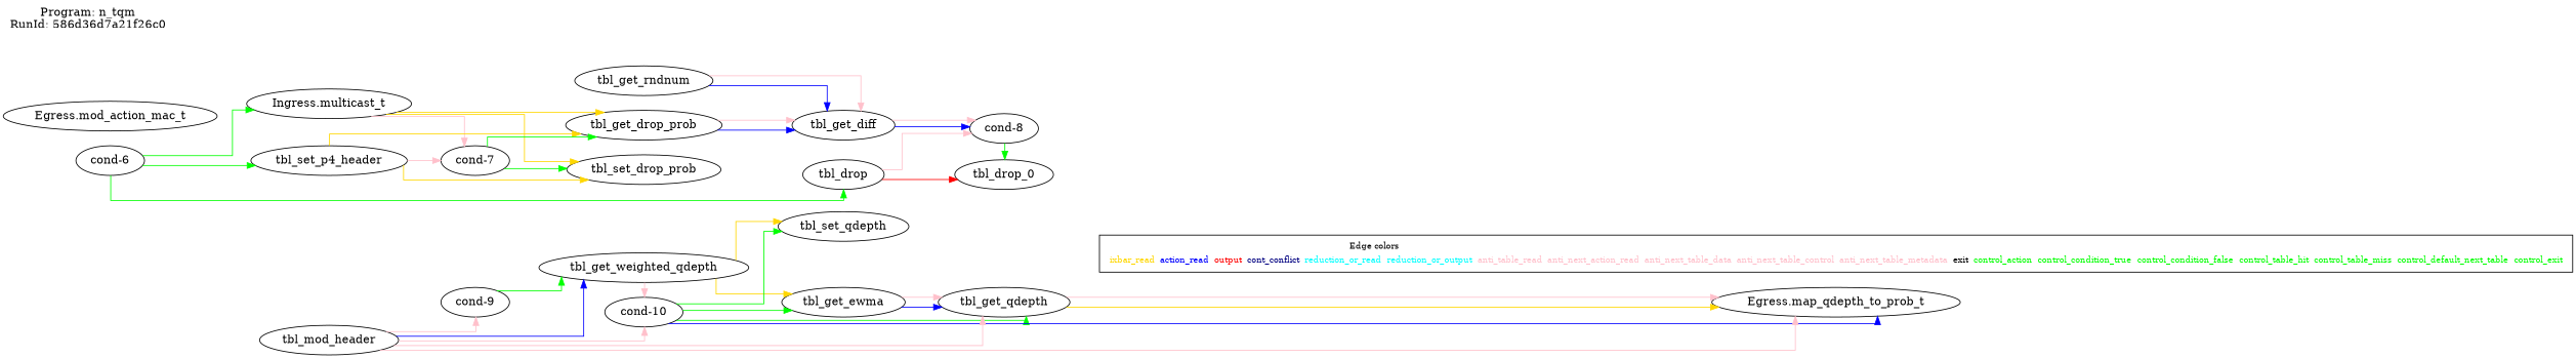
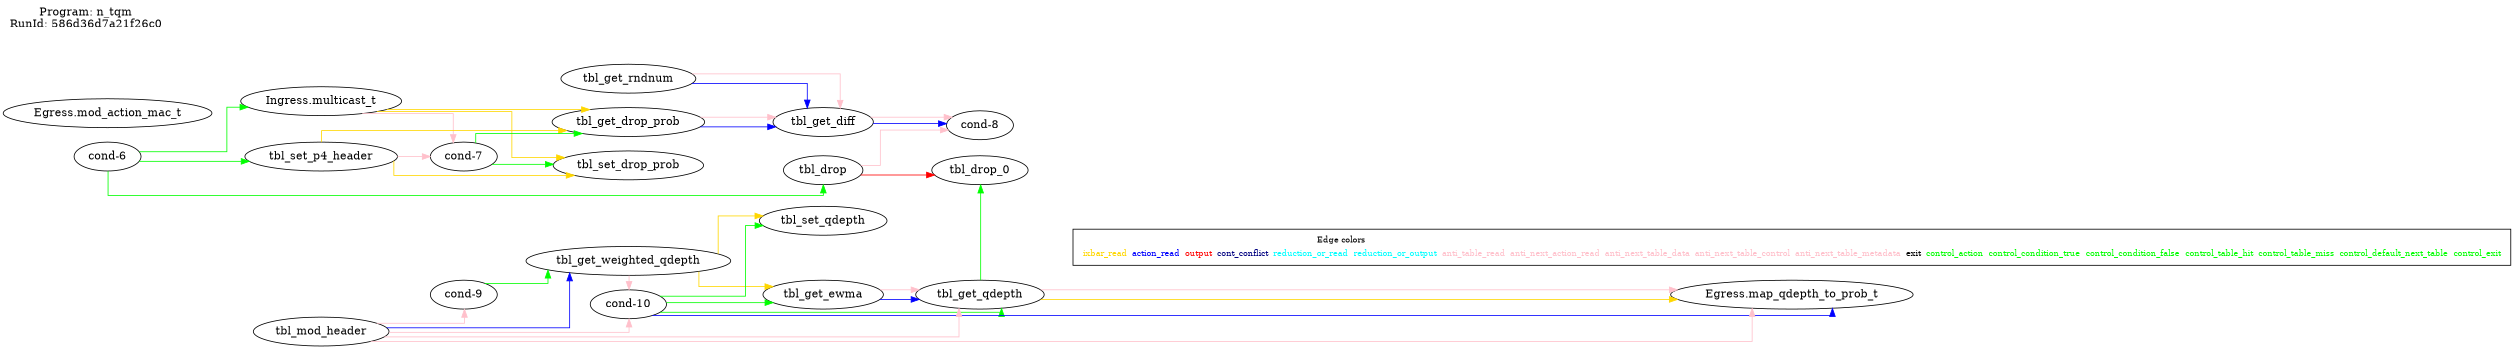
  digraph {
    label="Program: n_tqm\nRunId: 586d36d7a21f26c0\n"
    labeljust=l
    labelloc=t
    rankdir=LR
    splines=ortho
    edge [color=pink]
    tbl_set_drop_prob
    tbl_get_drop_prob
    tbl_get_weighted_qdepth
    "cond-10"
    "cond-8"
    tbl_drop_0
    tbl_get_qdepth
    tbl_get_ewma
    tbl_set_qdepth
    tbl_get_diff
    "Egress.map_qdepth_to_prob_t"
    n12 [fontsize=10 label=<<table border="0" cellborder="0"><tr><td colspan="8">Edge colors</td></tr><tr><td><font color="gold">ixbar_read</font></td><td><font color="blue">action_read</font></td><td><font color="red">output</font></td><td><font color="navy">cont_conflict</font></td><td><font color="cyan">reduction_or_read</font></td><td><font color="cyan">reduction_or_output</font></td><td><font color="pink">anti_table_read</font></td><td><font color="pink">anti_next_action_read</font></td><td><font color="pink">anti_next_table_data</font></td><td><font color="pink">anti_next_table_control</font></td><td><font color="pink">anti_next_table_metadata</font></td><td><font color="black">exit</font></td><td><font color="green">control_action</font></td><td><font color="green">control_condition_true</font></td><td><font color="green">control_condition_false</font></td><td><font color="green">control_table_hit</font></td><td><font color="green">control_table_miss</font></td><td><font color="green">control_default_next_table</font></td><td><font color="green">control_exit</font></td></tr></table>> shape=record]
    "cond-6"
    tbl_drop
    "Ingress.multicast_t"
    tbl_set_p4_header
    "cond-7"
    "cond-9"
    tbl_mod_header
    tbl_get_rndnum
    n21 [label="Egress.mod_action_mac_t"]
    subgraph sub_1 {
      rank=same
      tbl_set_drop_prob
      tbl_get_drop_prob
      tbl_get_weighted_qdepth
      "cond-10"
    }
    subgraph sub_2 {
      rank=same
      "cond-8"
      tbl_drop_0
      tbl_get_qdepth
    }
    subgraph sub_3 {
      rank=same
      tbl_get_ewma
      tbl_set_qdepth
      tbl_get_diff
    }
    subgraph sub_4 {
      rank=same
      "Egress.map_qdepth_to_prob_t"
    }
    subgraph sub_5 {
      rank=max
      subgraph cluster_6 {
        rank=max
        n12
      }
    }
    tbl_get_drop_prob -> tbl_get_diff [color=blue]
    tbl_get_drop_prob -> tbl_get_diff
    tbl_get_weighted_qdepth -> "cond-10"
    tbl_get_weighted_qdepth -> tbl_get_ewma [color=gold]
    tbl_get_weighted_qdepth -> tbl_set_qdepth [color=gold]
    "cond-10" -> tbl_get_qdepth [color=green]
    "cond-10" -> tbl_get_ewma [color=green]
    "cond-10" -> tbl_set_qdepth [color=green]
    "cond-10" -> "Egress.map_qdepth_to_prob_t" [color=blue]
-   "cond-8" -> tbl_drop_0 [color=green]
+   tbl_get_qdepth -> tbl_drop_0 [color=green]
    tbl_get_qdepth -> "Egress.map_qdepth_to_prob_t" [color=gold]
    tbl_get_qdepth -> "Egress.map_qdepth_to_prob_t"
    tbl_get_ewma -> tbl_get_qdepth [color=blue]
    tbl_get_ewma -> tbl_get_qdepth
    tbl_get_diff -> "cond-8" [color=blue]
    tbl_get_diff -> "cond-8"
    "cond-6" -> tbl_drop [color=green]
    "cond-6" -> "Ingress.multicast_t" [color=green]
    "cond-6" -> tbl_set_p4_header [color=green]
    tbl_drop -> "cond-8"
    tbl_drop -> tbl_drop_0 [color=red]
    "Ingress.multicast_t" -> tbl_set_drop_prob [color=gold]
    "Ingress.multicast_t" -> tbl_get_drop_prob [color=gold]
    "Ingress.multicast_t" -> "cond-7"
    tbl_set_p4_header -> tbl_set_drop_prob [color=gold]
    tbl_set_p4_header -> tbl_get_drop_prob [color=gold]
    tbl_set_p4_header -> "cond-7"
    "cond-7" -> tbl_set_drop_prob [color=green]
    "cond-7" -> tbl_get_drop_prob [color=green]
    "cond-9" -> tbl_get_weighted_qdepth [color=green]
    tbl_mod_header -> tbl_get_weighted_qdepth [color=blue]
    tbl_mod_header -> "cond-10"
    tbl_mod_header -> tbl_get_qdepth
    tbl_mod_header -> "Egress.map_qdepth_to_prob_t"
    tbl_mod_header -> "cond-9"
    tbl_get_rndnum -> tbl_get_diff [color=blue]
    tbl_get_rndnum -> tbl_get_diff
  }
